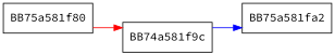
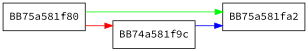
  digraph {
    fontname="Source Code Pro"
    rankdir=LR
    splines=ortho
    node [fontname="Source Code Pro" shape=box]
    edge [fontname="Source Code Pro"]
    BB75a581f80
    BB75a581fa2
    n3 [label=BB74a581f9c]
+   BB75a581f80 -> BB75a581fa2 [color=green]
    BB75a581f80 -> n3 [color=red]
    n3 -> BB75a581fa2 [color=blue]
  }
